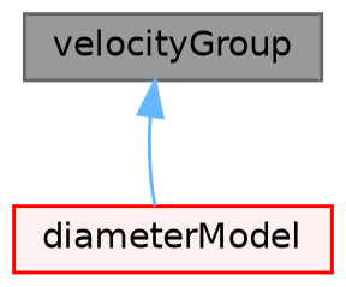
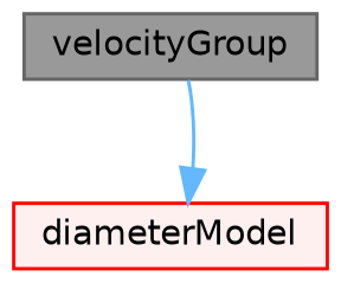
  digraph {
    node [fontname=Helvetica fontsize=10 shape=box style=filled]
    n1 [color=gray40 fillcolor=grey60 fontcolor=black height=0.2 label=velocityGroup width=0.4]
    n2 [color=red fillcolor="#FFF0F0" height=0.2 label=diameterModel width=0.4]
-   n1 -> n2 [color=steelblue1 dir=back fontname=Helvetica fontsize=10 labelfontname=Helvetica labelfontsize=10 style=solid]
+   n2 -> n1 [color=steelblue1 dir=back fontname=Helvetica fontsize=10 labelfontname=Helvetica labelfontsize=10 style=solid]
  }
